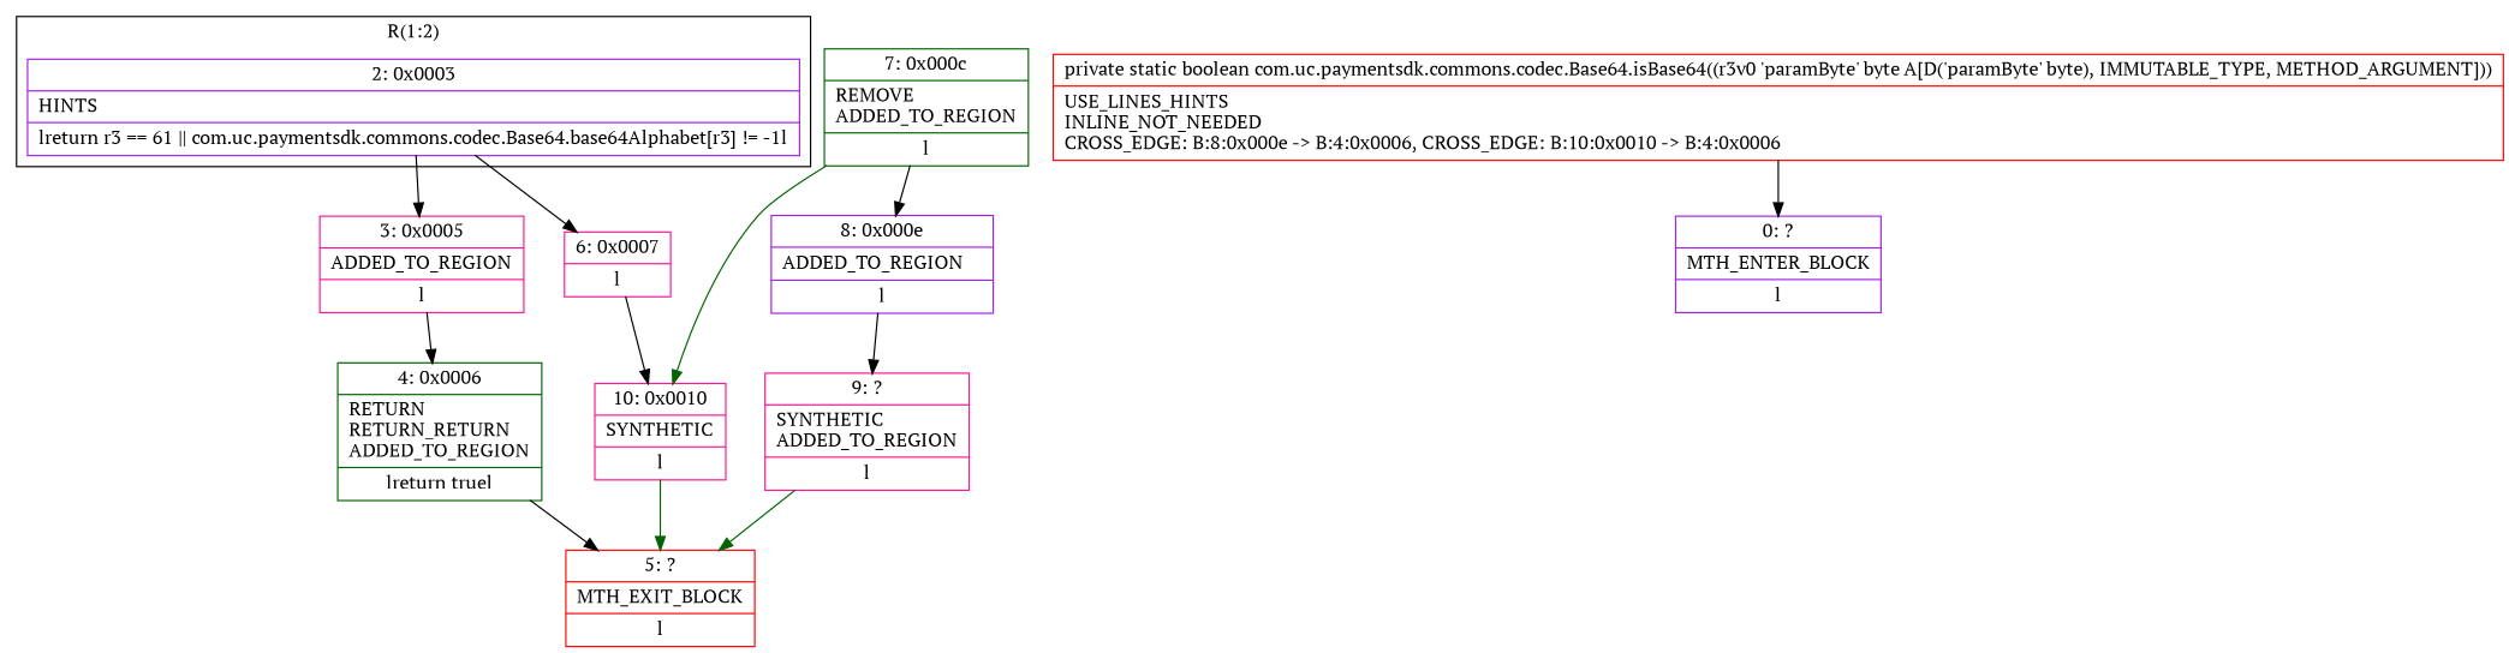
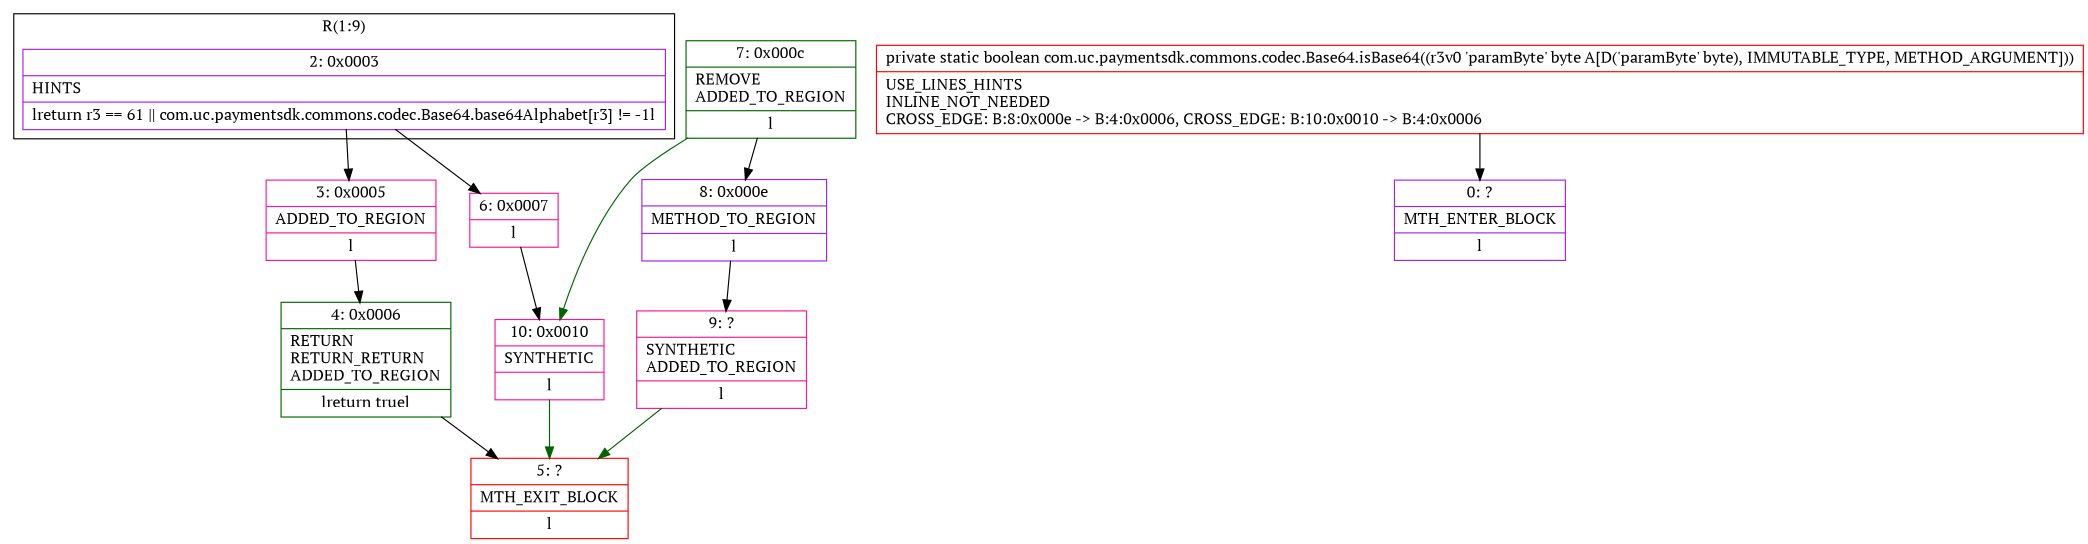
  digraph {
    fontname="PT Serif"
    node [color=deeppink fontname="PT Serif" shape=record]
    edge [color=black fontname="PT Serif"]
    n1 [color=purple label="{2\:\ 0x0003|HINTS\l|lreturn r3 == 61 \|\| com.uc.paymentsdk.commons.codec.Base64.base64Alphabet[r3] != \-1l}"]
    n2 [label="{3\:\ 0x0005|ADDED_TO_REGION\l|l}"]
    n3 [label="{6\:\ 0x0007|l}"]
    n4 [color=darkgreen label="{4\:\ 0x0006|RETURN\lRETURN_RETURN\lADDED_TO_REGION\l|lreturn truel}"]
    n5 [label="{10\:\ 0x0010|SYNTHETIC\l|l}"]
    n6 [color=purple label="{0\:\ ?|MTH_ENTER_BLOCK\l|l}"]
    n7 [color=red label="{5\:\ ?|MTH_EXIT_BLOCK\l|l}"]
    n8 [color=darkgreen label="{7\:\ 0x000c|REMOVE\lADDED_TO_REGION\l|l}"]
-   n9 [color=purple label="{8\:\ 0x000e|ADDED_TO_REGION\l|l}"]
+   n9 [color=purple label="{8\:\ 0x000e|METHOD_TO_REGION\l|l}"]
    n10 [label="{9\:\ ?|SYNTHETIC\lADDED_TO_REGION\l|l}"]
    n11 [color=red label="{private static boolean com.uc.paymentsdk.commons.codec.Base64.isBase64((r3v0 'paramByte' byte A[D('paramByte' byte), IMMUTABLE_TYPE, METHOD_ARGUMENT]))  | USE_LINES_HINTS\lINLINE_NOT_NEEDED\lCROSS_EDGE: B:8:0x000e \-\> B:4:0x0006, CROSS_EDGE: B:10:0x0010 \-\> B:4:0x0006\l}"]
    subgraph cluster_1 {
-     label="R(1:2)"
+     label="R(1:9)"
      n1
    }
    n1 -> n2
    n1 -> n3
    n2 -> n4
    n3 -> n5
    n4 -> n7
    n5 -> n7 [color=darkgreen]
    n8 -> n5 [color=darkgreen]
    n8 -> n9
    n9 -> n10
    n10 -> n7 [color=darkgreen]
    n11 -> n6
  }
